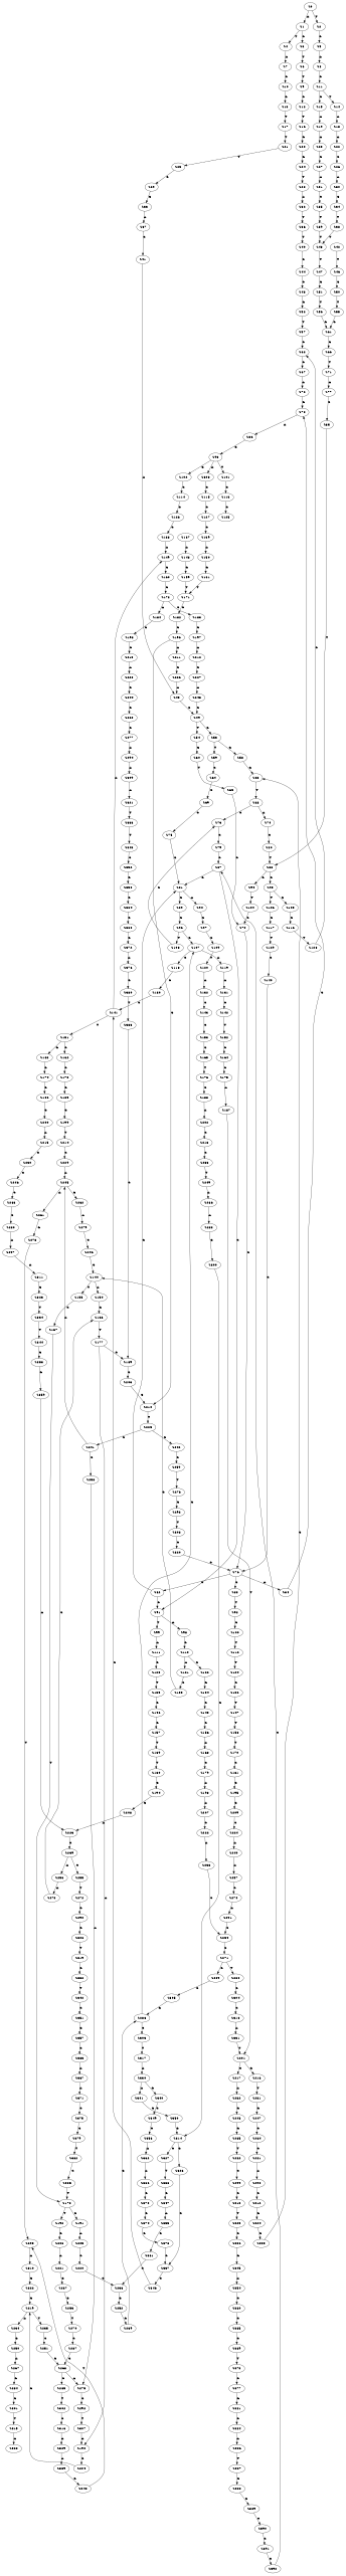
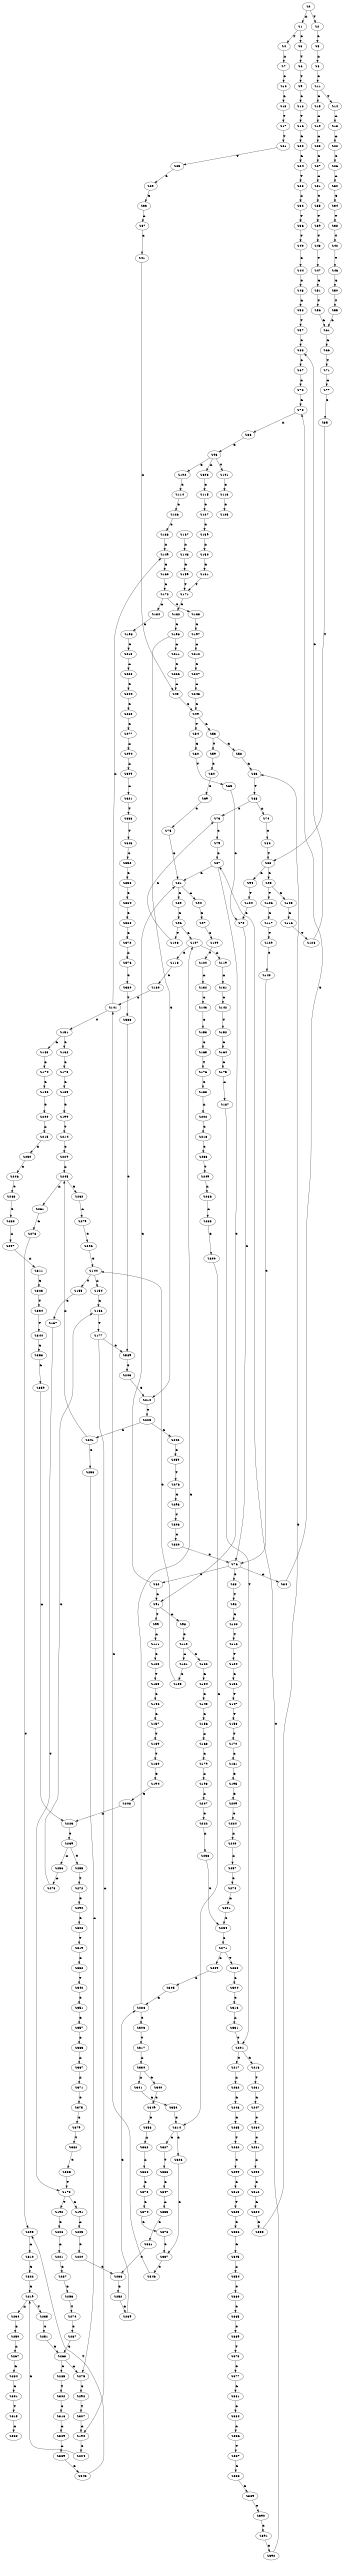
  strict digraph {
    S0
    S1
    S2
    S3
    S4
    S5
    S6
    S7
    S8
    S9
    S10
    S11
    S12
    S13
    S14
    S15
    S16
    S17
    S18
    S19
    S20
    S21
    S22
    S23
    S24
    S25
    S26
    S27
    S28
    S29
    S30
    S31
    S32
    S33
    S34
    S35
    S36
    S37
    S38
    S39
    S40
    S41
    S42
    S43
    S44
    S45
    S46
    S47
    S48
    S49
    S50
    S51
    S52
    S53
    S54
    S55
    S56
    S57
    S58
    S59
    S60
    S61
    S62
    S63
    S64
    S65
    S66
    S67
    S68
    S69
    S70
    S71
    S72
    S73
    S74
    S75
    S76
    S77
    S78
    S79
    S80
    S81
    S82
    S83
    S84
    S85
    S86
    S87
    S88
    S89
    S90
    S91
    S92
    S93
    S94
    S95
    S96
    S97
    S98
    S99
    S100
    S101
    S102
    n104 [label=S603]
    S104
    S105
    S106
    S107
    S108
    S109
    S110
    S111
    S112
    S113
    S114
    S115
    S116
    S117
    S118
    S119
    S120
    S121
    S122
    S123
    S124
    S125
    S126
    S127
    S128
    S129
    S130
    S131
    S132
    S133
    S134
    S135
    S136
    S138
    S139
    S140
    S141
    S142
    S143
    S144
    S145
    S146
    S147
    S137
    S148
    S149
    S150
    S151
    S152
    S153
    S154
    S155
    S156
    S157
    S158
    S159
    S160
    S161
    S162
    S163
    S164
    S165
    S166
    S167
    S168
    S169
    S170
    S171
    S172
    S173
    S174
    S175
    S176
    S177
    S178
    S179
    S180
    S181
    S182
    S183
    S184
    S185
    S186
    S187
    S188
-   S189
+   S189 [label=S589]
    S190
    S191
    S192
    S193
    S194
    S195
    S196
    S197
    S198
    S199
    S200
    S201
    S202
    S203
    S204
    S205
    S206
    S207
    S208
    S209
    S210
    S211
    S212
    S213
    S214
    S215
    S216
    S217
    S218
    S219
    S220
    S221
    S222
    S223
    S224
    S225
    S226
    S227
    S228
    S229
    S230
    S231
    S232
    S233
    S234
    S235
    S236
    S237
    S238
    S239
    S240
    S241
    S242
    S243
    S244
    S245
    S246
    S247
    S248
    S249
    S250
    S251
    S252
    S253
    S254
    S255
    S256
    S257
    S258
    S259
    S260
    S261
    S262
    S263
    S264
    S265
    S266
    S267
    S268
    S269
    S270
    S271
    S272
    S273
    S274
    S275
    S276
    S277
    S278
    S279
    S280
    S281
    S282
    S283
    S284
    S285
    S286
    S287
    S288
    S289
    S290
    S291
    S292
    S293
    S294
    S295
    S296
    S297
    S298
    S299
    S300
    S301
    S302
    S303
    S304
    S305
    S306
    S307
    S308
    S309
    S310
    S311
    S312
    S313
    S314
    S315
    S316
    S317
    S318
    S319
    S320
    S321
    S322
    S323
    S324
    S325
    S326
    S327
    S328
    S329
    S330
    S331
    S332
    S333
    S334
    S335
    S336
    S337
    S338
    S339
    S340
    S341
    S342
    S343
    S344
    S345
    S346
    S347
    S348
    S349
    S350
    S351
    S352
    S353
    S354
    S355
    S356
    S357
    S358
    S359
    S360
    S361
    S362
    S363
    S364
    S365
    S366
    S367
    S368
    S369
    S370
    S371
    S372
    S373
    S374
    S375
    S376
    S377
    S378
    S379
    S380
    S381
    S382
    S383
    S384
    S385
    S386
    S387
    S388
    n390 [label=S889]
    S390
    S391
    S392
    S0 -> S1 [label=A]
    S0 -> S2 [label=T]
    S1 -> S3 [label=C]
    S1 -> S4 [label=T]
    S2 -> S5 [label=C]
    S3 -> S6 [label=T]
    S4 -> S7 [label=A]
    S5 -> S8 [label=A]
    S6 -> S9 [label=T]
    S7 -> S10 [label=C]
    S8 -> S11 [label=C]
    S9 -> S12 [label=C]
    S10 -> S13 [label=G]
    S11 -> S14 [label=T]
    S11 -> S15 [label=C]
    S12 -> S16 [label=T]
    S13 -> S17 [label=T]
    S14 -> S18 [label=A]
    S15 -> S19 [label=A]
    S16 -> S20 [label=G]
    S17 -> S21 [label=T]
    S18 -> S22 [label=A]
    S19 -> S23 [label=A]
    S20 -> S24 [label=G]
    S21 -> S25 [label=T]
    S22 -> S26 [label=G]
    S23 -> S27 [label=G]
    S24 -> S28 [label=T]
    S25 -> S29 [label=C]
    S26 -> S30 [label=A]
    S27 -> S31 [label=A]
    S28 -> S32 [label=A]
    S29 -> S33 [label=G]
    S30 -> S34 [label=G]
    S31 -> S35 [label=C]
    S32 -> S36 [label=T]
    S33 -> S37 [label=A]
    S34 -> S38 [label=T]
    S35 -> S39 [label=T]
    S36 -> S40 [label=T]
    S37 -> S41 [label=C]
-   S38 -> S43 [label=T]
+   S38 -> S42 [label=T]
    S39 -> S43 [label=T]
    S40 -> S44 [label=C]
    S41 -> S45 [label=A]
    S42 -> S46 [label=T]
    S43 -> S47 [label=T]
    S44 -> S48 [label=C]
    S45 -> S49 [label=C]
    S46 -> S50 [label=G]
    S47 -> S51 [label=G]
    S48 -> S52 [label=G]
    S49 -> S53 [label=G]
    S49 -> S54 [label=T]
    S50 -> S55 [label=T]
    S51 -> S56 [label=T]
    S52 -> S57 [label=T]
    S53 -> S58 [label=G]
    S53 -> S59 [label=T]
    S54 -> S60 [label=G]
    S55 -> S61 [label=G]
    S56 -> S61 [label=G]
    S57 -> S62 [label=C]
    S58 -> S63 [label=G]
    S59 -> S64 [label=C]
    S60 -> S65 [label=T]
    S61 -> S66 [label=G]
    S62 -> S67 [label=C]
    S63 -> S68 [label=T]
    S64 -> S69 [label=C]
    S65 -> S70 [label=C]
    S66 -> S71 [label=T]
    S67 -> S72 [label=A]
    S68 -> S73 [label=C]
    S68 -> S74 [label=A]
    S69 -> S75 [label=C]
    S70 -> S76 [label=C]
    S71 -> S77 [label=A]
    S72 -> S78 [label=G]
    S73 -> S79 [label=C]
    S74 -> S80 [label=C]
    S75 -> S81 [label=G]
    S76 -> S82 [label=C]
    S76 -> S83 [label=G]
    S76 -> S84 [label=A]
    S77 -> S85 [label=C]
    S78 -> S86 [label=A]
    S79 -> S87 [label=C]
    S80 -> S88 [label=T]
    S81 -> S89 [label=G]
    S81 -> S90 [label=A]
    S82 -> S81 [label=G]
    S82 -> S91 [label=C]
    S83 -> S92 [label=T]
    S84 -> S78 [label=G]
    S85 -> S88 [label=T]
    S86 -> S93 [label=G]
    S87 -> S81 [label=G]
    S87 -> S91 [label=C]
    S88 -> S94 [label=G]
    S88 -> S95 [label=C]
    S89 -> S96 [label=G]
    S90 -> S97 [label=G]
    S91 -> S98 [label=A]
    S91 -> S99 [label=T]
    S92 -> S100 [label=G]
    S93 -> S101 [label=T]
    S93 -> S102 [label=G]
    S93 -> n104 [label=A]
    S94 -> S104 [label=T]
    S95 -> S105 [label=C]
    S95 -> S106 [label=T]
    S96 -> S107 [label=G]
    S96 -> S108 [label=T]
    S97 -> S109 [label=C]
    S98 -> S110 [label=G]
    S99 -> S111 [label=A]
    S100 -> S112 [label=T]
    S101 -> S113 [label=C]
    S102 -> S114 [label=C]
    n104 -> S115 [label=C]
    S104 -> S70 [label=C]
    S105 -> S116 [label=G]
    S106 -> S117 [label=G]
    S107 -> S118 [label=C]
    S107 -> S119 [label=A]
    S108 -> S73 [label=C]
    S109 -> S120 [label=T]
    S110 -> S121 [label=A]
    S110 -> S122 [label=C]
    S111 -> S123 [label=C]
    S112 -> S124 [label=T]
    S113 -> S125 [label=C]
    S114 -> S126 [label=C]
    S115 -> S127 [label=C]
    S116 -> S128 [label=T]
    S117 -> S129 [label=T]
    S118 -> S130 [label=C]
    S119 -> S131 [label=A]
    S120 -> S132 [label=A]
    S121 -> S133 [label=C]
    S122 -> S134 [label=G]
    S123 -> S135 [label=T]
    S124 -> S136 [label=C]
    S126 -> S138 [label=C]
    S127 -> S139 [label=C]
    S128 -> S62 [label=C]
    S129 -> S140 [label=C]
    S130 -> S141 [label=C]
    S131 -> S142 [label=C]
    S132 -> S143 [label=C]
    S133 -> S144 [label=G]
    S134 -> S145 [label=C]
    S135 -> S146 [label=C]
    S136 -> S147 [label=T]
    S138 -> S149 [label=A]
    S139 -> S150 [label=A]
    S140 -> S76 [label=C]
    S141 -> S149 [label=A]
    S141 -> S151 [label=T]
    S142 -> S152 [label=T]
    S143 -> S153 [label=C]
    S144 -> S154 [label=A]
    S144 -> S155 [label=T]
    S145 -> S156 [label=C]
    S146 -> S157 [label=G]
    S147 -> S158 [label=T]
    S137 -> S148 [label=A]
    S148 -> S159 [label=G]
    S149 -> S160 [label=G]
    S150 -> S161 [label=G]
    S151 -> S162 [label=C]
    S151 -> S163 [label=G]
    S152 -> S164 [label=C]
    S153 -> S165 [label=G]
    S154 -> S166 [label=G]
    S155 -> S167 [label=C]
    S156 -> S168 [label=A]
    S157 -> S169 [label=T]
    S158 -> S170 [label=T]
    S159 -> S171 [label=T]
    S160 -> S172 [label=G]
    S161 -> S171 [label=T]
    S162 -> S173 [label=C]
    S163 -> S174 [label=G]
    S164 -> S175 [label=C]
    S165 -> S176 [label=T]
    S166 -> S177 [label=T]
    S167 -> S178 [label=T]
    S168 -> S179 [label=C]
    S169 -> S180 [label=T]
    S170 -> S181 [label=C]
    S171 -> S182 [label=C]
    S172 -> S183 [label=C]
    S172 -> S184 [label=A]
    S173 -> S185 [label=G]
    S174 -> S186 [label=G]
    S175 -> S187 [label=A]
    S176 -> S188 [label=G]
    S177 -> S189 [label=C]
    S177 -> S190 [label=A]
    S178 -> S191 [label=G]
    S178 -> S192 [label=T]
    S179 -> S193 [label=A]
    S180 -> S194 [label=G]
    S181 -> S195 [label=G]
    S182 -> S196 [label=G]
    S183 -> S197 [label=G]
    S184 -> S198 [label=G]
    S185 -> S199 [label=G]
    S186 -> S200 [label=G]
    S187 -> S201 [label=T]
    S188 -> S202 [label=A]
    S189 -> S203 [label=G]
    S190 -> S204 [label=G]
    S191 -> S205 [label=A]
    S192 -> S206 [label=G]
    S193 -> S207 [label=A]
    S194 -> S208 [label=G]
    S195 -> S209 [label=G]
    S196 -> S210 [label=G]
    S196 -> S211 [label=A]
    S197 -> S212 [label=A]
    S198 -> S213 [label=C]
    S199 -> S214 [label=T]
    S200 -> S215 [label=A]
    S201 -> S216 [label=G]
    S201 -> S217 [label=C]
    S202 -> S218 [label=C]
    S203 -> S210 [label=G]
    S204 -> S219 [label=G]
    S205 -> S220 [label=C]
    S206 -> S221 [label=A]
    S207 -> S222 [label=C]
    S208 -> S223 [label=A]
    S209 -> S224 [label=C]
    S210 -> S225 [label=T]
    S211 -> S226 [label=C]
    S212 -> S227 [label=C]
    S213 -> S228 [label=A]
    S214 -> S229 [label=C]
    S215 -> S230 [label=C]
    S216 -> S231 [label=T]
    S217 -> S232 [label=A]
    S218 -> S233 [label=C]
    S219 -> S234 [label=A]
    S219 -> S235 [label=T]
    S220 -> S236 [label=C]
    S221 -> S237 [label=G]
    S222 -> S238 [label=A]
    S223 -> S239 [label=C]
    S224 -> S240 [label=A]
    S225 -> S241 [label=C]
    S225 -> S242 [label=G]
    S226 -> S45 [label=A]
    S227 -> S243 [label=A]
    S228 -> S244 [label=C]
    S229 -> S245 [label=A]
    S230 -> S246 [label=C]
    S231 -> S247 [label=G]
    S232 -> S248 [label=G]
    S233 -> S249 [label=T]
    S234 -> S250 [label=G]
    S235 -> S251 [label=C]
    S236 -> S252 [label=G]
    S237 -> S253 [label=G]
    S238 -> S254 [label=C]
    S239 -> S255 [label=C]
    S239 -> S256 [label=A]
    S240 -> S257 [label=A]
    S241 -> S245 [label=A]
    S241 -> S258 [label=G]
    S242 -> S259 [label=C]
    S243 -> S49 [label=C]
    S244 -> S260 [label=C]
    S245 -> S261 [label=A]
    S245 -> S262 [label=G]
    S246 -> S263 [label=C]
    S247 -> S264 [label=C]
    S248 -> S265 [label=G]
    S249 -> S266 [label=A]
    S250 -> S267 [label=A]
    S251 -> S268 [label=G]
    S252 -> S269 [label=G]
    S253 -> S270 [label=T]
    S254 -> S271 [label=C]
    S255 -> S272 [label=T]
    S256 -> S273 [label=A]
    S257 -> S274 [label=C]
    S258 -> S275 [label=A]
    S259 -> S276 [label=T]
    S260 -> S277 [label=C]
    S261 -> S278 [label=G]
    S262 -> S279 [label=A]
    S263 -> S280 [label=C]
    S264 -> S281 [label=C]
    S265 -> S282 [label=T]
    S266 -> S283 [label=A]
    S267 -> S284 [label=G]
    S268 -> S275 [label=A]
    S268 -> S285 [label=C]
    S269 -> S286 [label=G]
    S270 -> S287 [label=C]
    S271 -> S288 [label=T]
    S271 -> S289 [label=G]
    S272 -> S290 [label=G]
    S273 -> S166 [label=G]
    S274 -> S291 [label=A]
    S275 -> S292 [label=G]
    S276 -> S293 [label=G]
    S277 -> S294 [label=A]
    S278 -> S295 [label=T]
    S279 -> S296 [label=C]
    S280 -> S297 [label=A]
    S281 -> S298 [label=A]
    S282 -> S299 [label=C]
    S283 -> S300 [label=G]
    S284 -> S301 [label=G]
    S285 -> S302 [label=T]
    S286 -> S107 [label=G]
    S286 -> S303 [label=C]
    S287 -> S268 [label=G]
    S288 -> S304 [label=C]
    S289 -> S305 [label=G]
    S290 -> S306 [label=G]
    S291 -> S254 [label=C]
    S292 -> S307 [label=T]
    S293 -> S308 [label=T]
    S294 -> S309 [label=A]
    S295 -> S310 [label=A]
    S296 -> S144 [label=G]
    S297 -> S311 [label=A]
    S298 -> S312 [label=C]
    S299 -> S313 [label=C]
    S300 -> S314 [label=G]
    S301 -> S315 [label=T]
    S302 -> S316 [label=C]
    S303 -> S317 [label=T]
    S304 -> S318 [label=C]
    S305 -> S286 [label=G]
    S306 -> S319 [label=T]
    S307 -> S190 [label=A]
    S308 -> S320 [label=C]
    S309 -> S321 [label=A]
    S310 -> S322 [label=G]
    S311 -> S323 [label=G]
    S312 -> S324 [label=G]
    S313 -> S325 [label=T]
    S314 -> S326 [label=G]
    S314 -> S327 [label=C]
    S315 -> S328 [label=A]
    S316 -> S329 [label=A]
    S317 -> S330 [label=A]
    S318 -> S331 [label=A]
    S319 -> S332 [label=G]
    S320 -> S76 [label=C]
    S321 -> S333 [label=T]
    S322 -> S219 [label=G]
    S323 -> S334 [label=T]
    S324 -> S335 [label=G]
    S325 -> S336 [label=C]
    S326 -> S337 [label=C]
    S327 -> S338 [label=T]
    S329 -> S339 [label=A]
    S330 -> S340 [label=G]
    S330 -> S341 [label=A]
    S331 -> S201 [label=T]
    S332 -> S342 [label=T]
    S333 -> S343 [label=T]
    S334 -> S344 [label=T]
    S335 -> S63 [label=G]
    S336 -> S345 [label=G]
    S337 -> S346 [label=C]
    S338 -> S347 [label=G]
    S339 -> S348 [label=G]
    S340 -> S349 [label=C]
    S341 -> S350 [label=G]
    S342 -> S351 [label=C]
    S343 -> S352 [label=C]
    S344 -> S353 [label=G]
    S345 -> S354 [label=A]
    S346 -> S141 [label=C]
    S347 -> S355 [label=A]
    S348 -> S295 [label=T]
    S349 -> S356 [label=C]
    S350 -> S314 [label=G]
    S351 -> S357 [label=G]
    S352 -> S358 [label=G]
    S353 -> S359 [label=G]
    S354 -> S360 [label=C]
    S355 -> S361 [label=C]
    S356 -> S362 [label=A]
    S357 -> S363 [label=C]
    S358 -> S364 [label=C]
    S359 -> S223 [label=A]
    S360 -> S365 [label=C]
    S361 -> S236 [label=C]
    S362 -> S366 [label=A]
    S363 -> S367 [label=A]
    S364 -> S368 [label=C]
    S365 -> S369 [label=C]
    S366 -> S370 [label=G]
    S367 -> S371 [label=A]
    S368 -> S372 [label=G]
    S369 -> S373 [label=T]
    S370 -> S374 [label=G]
    S371 -> S375 [label=C]
    S372 -> S376 [label=A]
    S373 -> S377 [label=C]
    S374 -> S378 [label=G]
    S375 -> S379 [label=G]
    S376 -> S380 [label=G]
    S377 -> S381 [label=G]
    S378 -> S337 [label=C]
    S379 -> S382 [label=T]
    S380 -> S383 [label=T]
    S381 -> S384 [label=C]
    S382 -> S385 [label=C]
    S383 -> S189 [label=C]
    S384 -> S386 [label=A]
    S385 -> S178 [label=T]
    S386 -> S387 [label=T]
    S387 -> S388 [label=G]
    S388 -> n390 [label=G]
    n390 -> S390 [label=T]
    S390 -> S391 [label=C]
    S391 -> S392 [label=C]
    S392 -> S87 [label=C]
  }
